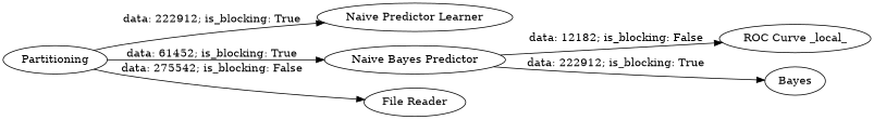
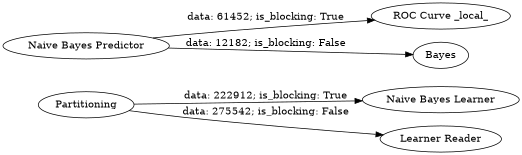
  digraph {
    rankdir=LR
    n1 [label=Partitioning]
-   n2 [label="Naive Predictor Learner"]
+   n2 [label="Naive Bayes Learner"]
    n3 [label="Naive Bayes Predictor"]
-   n4 [label="File Reader"]
+   n4 [label="Learner Reader"]
    n5 [label="ROC Curve _local_"]
    n6 [label=Bayes]
    n1 -> n2 [label="data: 222912; is_blocking: True"]
-   n1 -> n3 [label="data: 61452; is_blocking: True"]
    n1 -> n4 [label="data: 275542; is_blocking: False"]
-   n3 -> n5 [label="data: 12182; is_blocking: False"]
-   n3 -> n6 [label="data: 222912; is_blocking: True"]
+   n3 -> n5 [label="data: 61452; is_blocking: True"]
+   n3 -> n6 [label="data: 12182; is_blocking: False"]
  }
